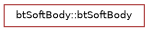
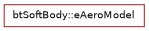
  digraph {
    rankdir=LR
-   n1 [color=brown fillcolor=white fontname=Helvetica fontsize=10 height=0.2 label="btSoftBody::btSoftBody" shape=record style=filled width=0.4]
+   n1 [color=brown fillcolor=white fontname=Helvetica fontsize=10 height=0.2 label="btSoftBody::eAeroModel" shape=record style=filled width=0.4]
  }
